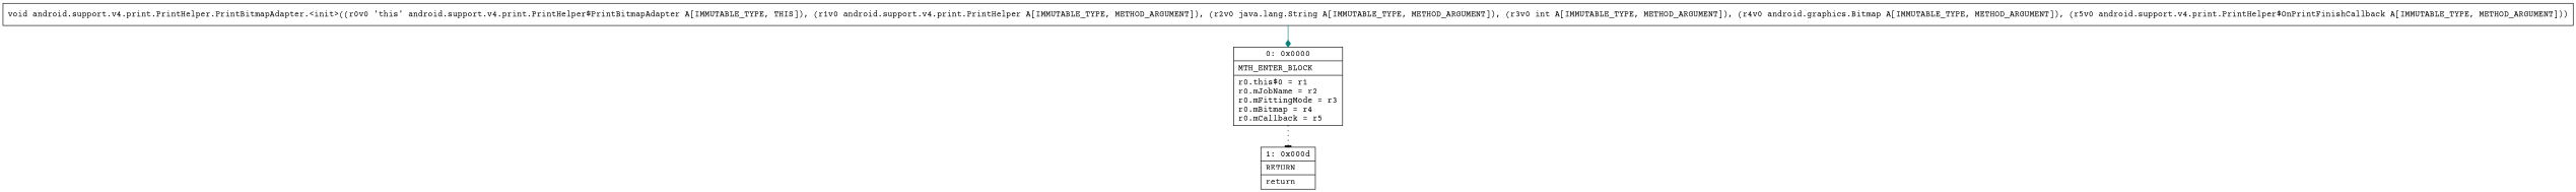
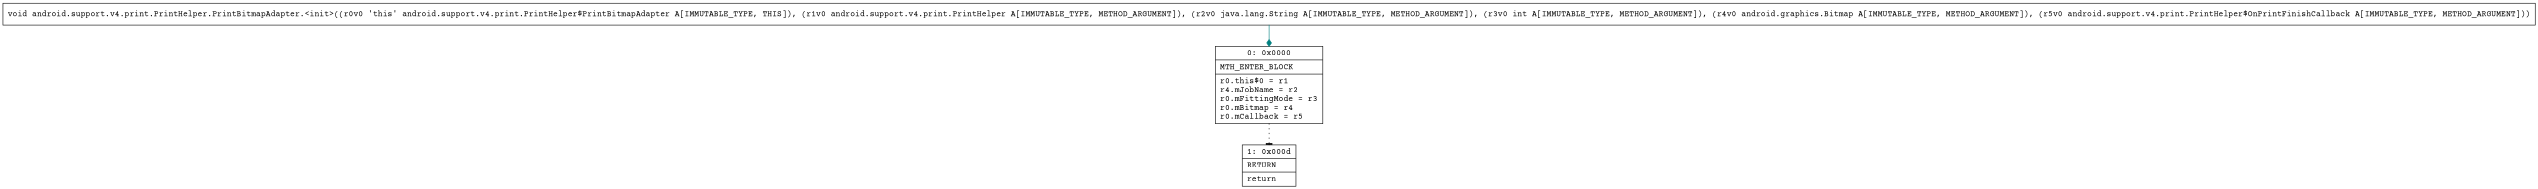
  digraph {
    fontname="Courier Prime"
    node [shape=record fontname="Courier Prime"]
    edge [fontname="Courier Prime"]
-   n1 [label="{0\:\ 0x0000|MTH_ENTER_BLOCK\l|r0.this$0 = r1\lr0.mJobName = r2\lr0.mFittingMode = r3\lr0.mBitmap = r4\lr0.mCallback = r5\l}"]
+   n1 [label="{0\:\ 0x0000|MTH_ENTER_BLOCK\l|r0.this$0 = r1\lr4.mJobName = r2\lr0.mFittingMode = r3\lr0.mBitmap = r4\lr0.mCallback = r5\l}"]
    n2 [label="{1\:\ 0x000d|RETURN\l|return\l}"]
    n3 [label="{void android.support.v4.print.PrintHelper.PrintBitmapAdapter.\<init\>((r0v0 'this' android.support.v4.print.PrintHelper$PrintBitmapAdapter A[IMMUTABLE_TYPE, THIS]), (r1v0 android.support.v4.print.PrintHelper A[IMMUTABLE_TYPE, METHOD_ARGUMENT]), (r2v0 java.lang.String A[IMMUTABLE_TYPE, METHOD_ARGUMENT]), (r3v0 int A[IMMUTABLE_TYPE, METHOD_ARGUMENT]), (r4v0 android.graphics.Bitmap A[IMMUTABLE_TYPE, METHOD_ARGUMENT]), (r5v0 android.support.v4.print.PrintHelper$OnPrintFinishCallback A[IMMUTABLE_TYPE, METHOD_ARGUMENT])) }"]
    n1 -> n2 [color=black style=dotted arrowhead=tee]
    n3 -> n1 [color=teal style=solid arrowhead=diamond]
  }
